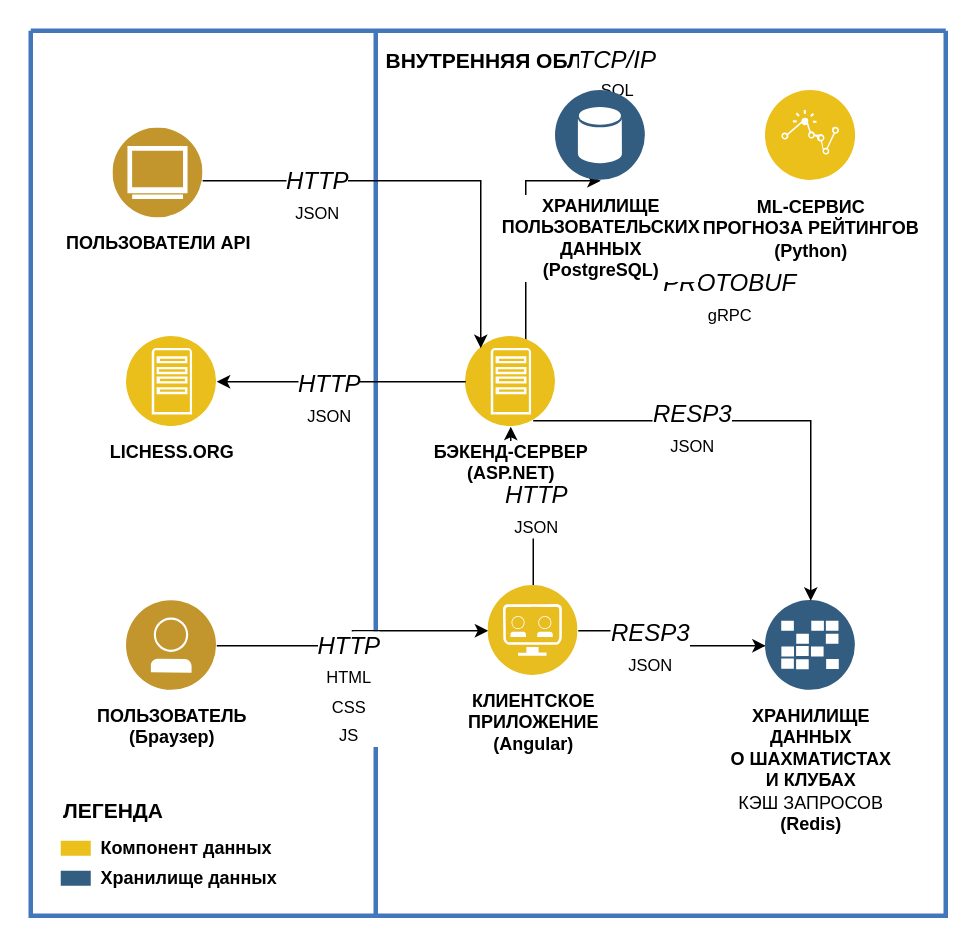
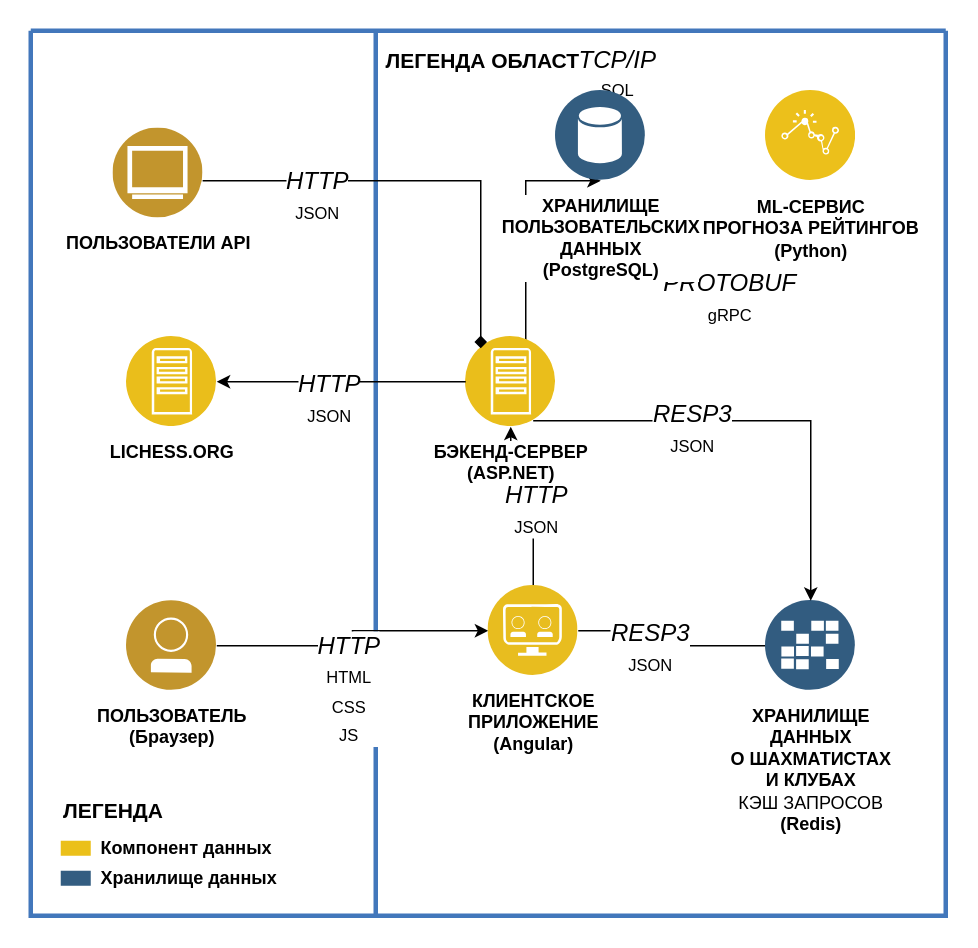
  <mxCell id="0" />
  <mxCell id="1" parent="0" />
  <mxCell id="2" value="" style="swimlane;shadow=0;strokeColor=#4277BB;fillColor=#ffffff;fontColor=default;align=center;startSize=0;collapsible=0;strokeWidth=3;fontStyle=1" parent="1" vertex="1"><mxGeometry x="20" y="20" width="610" height="590" as="geometry" /></mxCell>
  <mxCell id="3" style="edgeStyle=orthogonalEdgeStyle;rounded=0;orthogonalLoop=1;jettySize=auto;html=1;" parent="2" source="20" target="17" edge="1"><mxGeometry relative="1" as="geometry" /></mxCell>
  <mxCell id="4" value="HTTP&lt;br&gt;&lt;span style=&quot;font-style: normal;&quot;&gt;&lt;font style=&quot;font-size: 11px;&quot;&gt;JSON&lt;/font&gt;&lt;/span&gt;" style="edgeLabel;html=1;align=center;verticalAlign=middle;resizable=0;points=[];fontSize=16;fontStyle=2" parent="3" vertex="1" connectable="0"><mxGeometry x="-0.133" y="-1" relative="1" as="geometry"><mxPoint as="offset" /></mxGeometry></mxCell>
  <mxCell id="5" value="" style="line;strokeWidth=3;direction=south;html=1;shadow=0;labelBackgroundColor=none;fillColor=none;gradientColor=none;fontSize=12;fontColor=default;align=right;strokeColor=#4277BB;fontStyle=1" parent="2" vertex="1"><mxGeometry x="225" width="10" height="590" as="geometry" /></mxCell>
- <mxCell id="6" value="ВНУТРЕННЯЯ ОБЛАСТЬ" style="text;html=1;align=left;verticalAlign=middle;fontColor=default;shadow=0;dashed=0;strokeColor=none;fillColor=none;labelBackgroundColor=none;fontStyle=1;fontSize=14;spacingLeft=5;" parent="2" vertex="1"><mxGeometry x="230" y="10" width="150" height="20" as="geometry" /></mxCell>
+ <mxCell id="6" value="ЛЕГЕНДА ОБЛАСТЬ" style="text;html=1;align=left;verticalAlign=middle;fontColor=default;shadow=0;dashed=0;strokeColor=none;fillColor=none;labelBackgroundColor=none;fontStyle=1;fontSize=14;spacingLeft=5;" parent="2" vertex="1"><mxGeometry x="230" y="10" width="150" height="20" as="geometry" /></mxCell>
  <mxCell id="7" value="Компонент данных" style="rounded=0;html=1;shadow=0;labelBackgroundColor=none;strokeColor=none;strokeWidth=2;fillColor=#EBC01A;gradientColor=none;fontSize=12;fontColor=default;align=left;labelPosition=right;verticalLabelPosition=middle;verticalAlign=middle;spacingLeft=5;fontStyle=1" parent="2" vertex="1"><mxGeometry x="20" y="540" width="20" height="10" as="geometry" /></mxCell>
  <mxCell id="8" value="Хранилище данных" style="rounded=0;html=1;shadow=0;labelBackgroundColor=none;strokeColor=none;strokeWidth=2;fillColor=#335D81;gradientColor=none;fontSize=12;fontColor=default;align=left;labelPosition=right;verticalLabelPosition=middle;verticalAlign=middle;spacingLeft=5;fontStyle=1" parent="2" vertex="1"><mxGeometry x="20" y="560" width="20" height="10" as="geometry" /></mxCell>
  <mxCell id="9" value="ЛЕГЕНДА" style="text;html=1;align=left;verticalAlign=middle;fontColor=default;shadow=0;dashed=0;strokeColor=none;fillColor=none;labelBackgroundColor=none;fontStyle=1;fontSize=14;spacingLeft=0;" parent="2" vertex="1"><mxGeometry x="20" y="510" width="150" height="20" as="geometry" /></mxCell>
  <mxCell id="10" value="LICHESS.ORG" style="image;aspect=fixed;perimeter=ellipsePerimeter;html=1;align=center;shadow=0;dashed=0;fontColor=default;labelBackgroundColor=default;fontSize=12;spacingTop=3;image=img/lib/ibm/applications/app_server.svg;fontStyle=1" parent="2" vertex="1"><mxGeometry x="64" y="204" width="60" height="60" as="geometry" /></mxCell>
  <mxCell id="11" style="edgeStyle=orthogonalEdgeStyle;rounded=0;orthogonalLoop=1;jettySize=auto;html=1;" parent="2" source="13" target="20" edge="1"><mxGeometry relative="1" as="geometry"><mxPoint x="122" y="410" as="sourcePoint" /><mxPoint x="288" y="410" as="targetPoint" /></mxGeometry></mxCell>
  <mxCell id="12" value="HTTP&lt;br&gt;&lt;span style=&quot;font-style: normal; font-size: 11px;&quot;&gt;HTML&lt;br&gt;CSS&lt;br&gt;JS&lt;/span&gt;" style="edgeLabel;html=1;align=center;verticalAlign=middle;resizable=0;points=[];fontSize=16;fontStyle=2;labelBackgroundColor=default;" parent="11" vertex="1" connectable="0"><mxGeometry x="-0.127" y="-3" relative="1" as="geometry"><mxPoint x="4" y="25" as="offset" /></mxGeometry></mxCell>
  <mxCell id="13" value="ПОЛЬЗОВАТЕЛЬ&lt;br&gt;(Браузер)" style="image;aspect=fixed;perimeter=ellipsePerimeter;html=1;align=center;shadow=0;dashed=0;fontColor=default;labelBackgroundColor=default;fontSize=12;spacingTop=3;image=img/lib/ibm/users/user.svg;fontStyle=1" parent="2" vertex="1"><mxGeometry x="64" y="380" width="60" height="60" as="geometry" /></mxCell>
  <mxCell id="14" style="edgeStyle=orthogonalEdgeStyle;rounded=0;orthogonalLoop=1;jettySize=auto;html=1;fontColor=default;fontStyle=1" parent="2" target="25" edge="1"><mxGeometry relative="1" as="geometry"><mxPoint x="320" y="207.0" as="sourcePoint" /><mxPoint x="461.737" y="93.059" as="targetPoint" /><Array as="points"><mxPoint x="330" y="207" /><mxPoint x="330" y="100" /></Array></mxGeometry></mxCell>
  <mxCell id="15" value="TCP/IP&lt;br&gt;&lt;span style=&quot;font-style: normal;&quot;&gt;&lt;font style=&quot;font-size: 11px;&quot;&gt;SQL&lt;br&gt;Tables&lt;br&gt;&lt;/font&gt;&lt;/span&gt;" style="edgeLabel;html=1;align=center;verticalAlign=middle;resizable=0;points=[];fontSize=16;fontStyle=2;labelBackgroundColor=default;" parent="14" vertex="1" connectable="0"><mxGeometry x="0.331" y="-3" relative="1" as="geometry"><mxPoint x="57" y="-69" as="offset" /></mxGeometry></mxCell>
  <mxCell id="16" value="PROTOBUF&lt;br&gt;&lt;span style=&quot;font-style: normal;&quot;&gt;&lt;font style=&quot;font-size: 11px;&quot;&gt;gRPC&lt;br&gt;&lt;/font&gt;&lt;/span&gt;" style="edgeLabel;html=1;align=center;verticalAlign=middle;resizable=0;points=[];fontSize=16;fontStyle=2;labelBackgroundColor=default;" vertex="1" connectable="0" parent="14"><mxGeometry x="0.331" y="-3" relative="1" as="geometry"><mxPoint x="132" y="71" as="offset" /></mxGeometry></mxCell>
  <mxCell id="17" value="БЭКЕНД-СЕРВЕР&lt;br&gt;(ASP.NET)" style="image;aspect=fixed;perimeter=ellipsePerimeter;html=1;align=center;shadow=0;dashed=0;fontColor=default;labelBackgroundColor=default;fontSize=12;spacingTop=3;image=img/lib/ibm/applications/app_server.svg;fontStyle=1" parent="2" vertex="1"><mxGeometry x="290" y="204" width="60" height="60" as="geometry" /></mxCell>
- <mxCell id="18" style="edgeStyle=orthogonalEdgeStyle;rounded=0;orthogonalLoop=1;jettySize=auto;html=1;fontColor=default;fontStyle=1" parent="2" source="20" target="23" edge="1"><mxGeometry relative="1" as="geometry" /></mxCell>
+ <mxCell id="18" style="edgeStyle=orthogonalEdgeStyle;rounded=0;orthogonalLoop=1;jettySize=auto;html=1;fontColor=default;fontStyle=1;endArrow=none;" parent="2" source="20" target="23" edge="1"><mxGeometry relative="1" as="geometry" /></mxCell>
  <mxCell id="19" value="RESP3&lt;br&gt;&lt;span style=&quot;font-style: normal;&quot;&gt;&lt;font style=&quot;font-size: 11px;&quot;&gt;JSON&lt;/font&gt;&lt;/span&gt;" style="edgeLabel;html=1;align=center;verticalAlign=middle;resizable=0;points=[];fontSize=16;fontStyle=2" parent="18" vertex="1" connectable="0"><mxGeometry x="0.156" y="1" relative="1" as="geometry"><mxPoint x="-21" y="1" as="offset" /></mxGeometry></mxCell>
  <mxCell id="20" value="КЛИЕНТСКОЕ&lt;br&gt;ПРИЛОЖЕНИЕ&lt;br&gt;(Angular)" style="image;aspect=fixed;perimeter=ellipsePerimeter;html=1;align=center;shadow=0;dashed=0;fontColor=default;labelBackgroundColor=default;fontSize=12;spacingTop=3;image=img/lib/ibm/applications/api_developer_portal.svg;fontStyle=1" parent="2" vertex="1"><mxGeometry x="305" y="370" width="60" height="60" as="geometry" /></mxCell>
  <mxCell id="21" value="" style="html=1;labelBackgroundColor=#ffffff;endArrow=classic;endFill=1;endSize=6;jettySize=auto;orthogonalLoop=1;strokeWidth=1;fontSize=14;rounded=0;fontColor=default;fontStyle=1;edgeStyle=orthogonalEdgeStyle;" parent="2" source="17" target="10" edge="1"><mxGeometry width="60" height="60" relative="1" as="geometry"><mxPoint x="540" y="231" as="sourcePoint" /><mxPoint x="600" y="171" as="targetPoint" /></mxGeometry></mxCell>
  <mxCell id="22" value="HTTP&lt;br&gt;&lt;span style=&quot;font-style: normal; font-size: 11px;&quot;&gt;JSON&lt;/span&gt;" style="edgeLabel;html=1;align=center;verticalAlign=middle;resizable=0;points=[];fontSize=16;fontStyle=2" parent="21" vertex="1" connectable="0"><mxGeometry x="0.19" y="-4" relative="1" as="geometry"><mxPoint x="7" y="14" as="offset" /></mxGeometry></mxCell>
  <mxCell id="23" value="ХРАНИЛИЩЕ&lt;br&gt;ДАННЫХ&lt;br&gt;О ШАХМАТИСТАХ&lt;br&gt;И КЛУБАХ&lt;br&gt;&lt;span style=&quot;font-weight: normal;&quot;&gt;КЭШ ЗАПРОСОВ&lt;/span&gt;&lt;br&gt;(Redis)" style="image;aspect=fixed;perimeter=ellipsePerimeter;html=1;align=center;shadow=0;dashed=0;fontColor=default;labelBackgroundColor=default;fontSize=12;spacingTop=3;image=img/lib/ibm/data/caches.svg;fontStyle=1" parent="2" vertex="1"><mxGeometry x="490" y="380" width="60" height="60" as="geometry" /></mxCell>
  <mxCell id="24" style="rounded=0;orthogonalLoop=1;jettySize=auto;html=1;edgeStyle=orthogonalEdgeStyle;fontColor=default;fontStyle=1" parent="2" source="17" target="23" edge="1"><mxGeometry relative="1" as="geometry"><Array as="points"><mxPoint x="520" y="260" /></Array></mxGeometry></mxCell>
  <mxCell id="25" value="ХРАНИЛИЩЕ&lt;br&gt;ПОЛЬЗОВАТЕЛЬСКИХ&lt;br&gt;ДАННЫХ&lt;br&gt;(PostgreSQL)" style="image;aspect=fixed;perimeter=ellipsePerimeter;html=1;align=center;shadow=0;dashed=0;fontColor=default;labelBackgroundColor=default;fontSize=12;spacingTop=3;image=img/lib/ibm/data/data_services.svg;fontStyle=1" parent="2" vertex="1"><mxGeometry x="350" y="40" width="60" height="60" as="geometry" /></mxCell>
- <mxCell id="26" style="edgeStyle=orthogonalEdgeStyle;rounded=0;orthogonalLoop=1;jettySize=auto;html=1;" parent="2" source="29" target="17" edge="1"><mxGeometry relative="1" as="geometry"><mxPoint x="125.0" y="100.059" as="sourcePoint" /><Array as="points"><mxPoint x="300" y="100" /></Array></mxGeometry></mxCell>
+ <mxCell id="26" style="edgeStyle=orthogonalEdgeStyle;rounded=0;orthogonalLoop=1;jettySize=auto;html=1;endArrow=diamond;" parent="2" source="29" target="17" edge="1"><mxGeometry relative="1" as="geometry"><mxPoint x="125.0" y="100.059" as="sourcePoint" /><Array as="points"><mxPoint x="300" y="100" /></Array></mxGeometry></mxCell>
  <mxCell id="27" value="HTTP&lt;br&gt;&lt;span style=&quot;font-style: normal;&quot;&gt;&lt;font style=&quot;font-size: 11px;&quot;&gt;JSON&lt;/font&gt;&lt;/span&gt;" style="edgeLabel;html=1;align=center;verticalAlign=middle;resizable=0;points=[];fontSize=16;fontStyle=2" parent="26" vertex="1" connectable="0"><mxGeometry x="-0.555" y="3" relative="1" as="geometry"><mxPoint x="10" y="12" as="offset" /></mxGeometry></mxCell>
  <mxCell id="28" value="RESP3&lt;br&gt;&lt;span style=&quot;font-style: normal;&quot;&gt;&lt;font style=&quot;font-size: 11px;&quot;&gt;JSON&lt;/font&gt;&lt;/span&gt;" style="edgeLabel;html=1;align=center;verticalAlign=middle;resizable=0;points=[];fontSize=16;fontStyle=2" parent="2" vertex="1" connectable="0"><mxGeometry x="399.997" y="242.996" as="geometry"><mxPoint x="41" y="22" as="offset" /></mxGeometry></mxCell>
  <mxCell id="29" value="ПОЛЬЗОВАТЕЛИ API" style="image;aspect=fixed;perimeter=ellipsePerimeter;html=1;align=center;shadow=0;dashed=0;fontColor=#000000;labelBackgroundColor=default;fontSize=12;spacingTop=3;image=img/lib/ibm/users/browser.svg;fontStyle=1" parent="2" vertex="1"><mxGeometry x="55" y="65" width="60" height="60" as="geometry" /></mxCell>
  <mxCell id="30" value="ML-СЕРВИС&lt;br&gt;ПРОГНОЗА РЕЙТИНГОВ&lt;br&gt;(Python)" style="image;aspect=fixed;perimeter=ellipsePerimeter;html=1;align=center;shadow=0;dashed=0;fontColor=default;labelBackgroundColor=default;fontSize=12;spacingTop=3;image=img/lib/ibm/applications/actionable_insight.svg;verticalAlign=middle;fillColor=#ffffff;strokeColor=#4277BB;fontStyle=1;startSize=0;strokeWidth=3;" vertex="1" parent="2"><mxGeometry x="490" y="40" width="60" height="60" as="geometry" /></mxCell>
